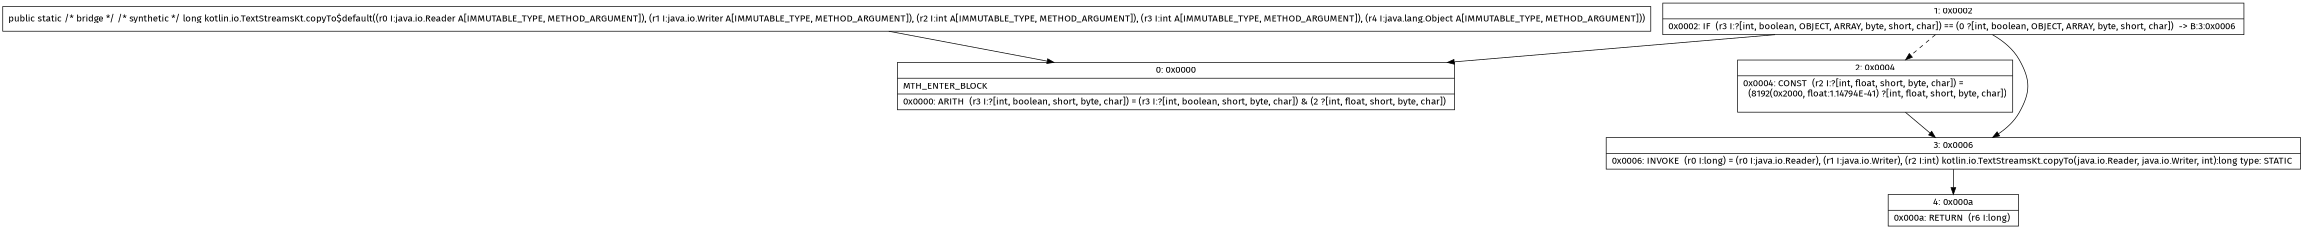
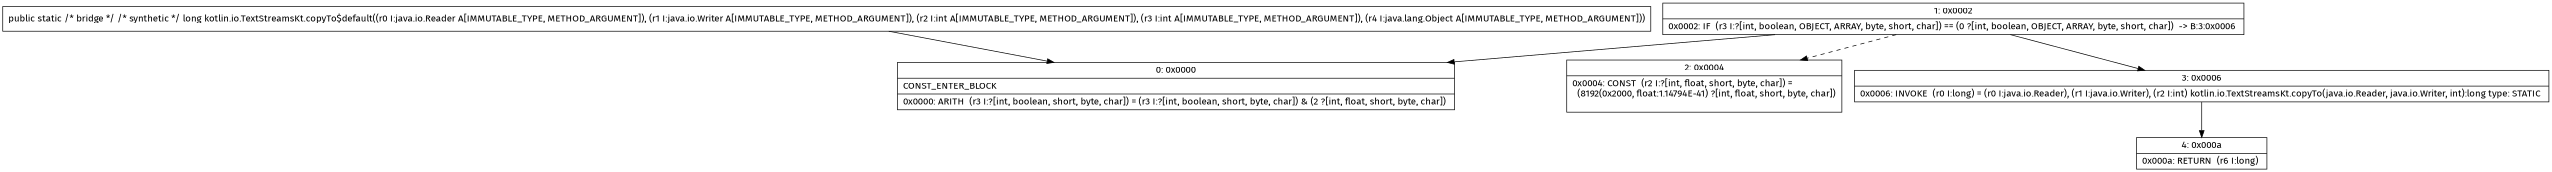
  digraph {
    fontname="Fira Sans"
    node [fontname="Fira Sans" shape=record]
    edge [fontname="Fira Sans"]
-   n1 [label="{0\:\ 0x0000|MTH_ENTER_BLOCK\l|0x0000: ARITH  (r3 I:?[int, boolean, short, byte, char]) = (r3 I:?[int, boolean, short, byte, char]) & (2 ?[int, float, short, byte, char]) \l}"]
+   n1 [label="{0\:\ 0x0000|CONST_ENTER_BLOCK\l|0x0000: ARITH  (r3 I:?[int, boolean, short, byte, char]) = (r3 I:?[int, boolean, short, byte, char]) & (2 ?[int, float, short, byte, char]) \l}"]
    n2 [label="{1\:\ 0x0002|0x0002: IF  (r3 I:?[int, boolean, OBJECT, ARRAY, byte, short, char]) == (0 ?[int, boolean, OBJECT, ARRAY, byte, short, char])  \-\> B:3:0x0006 \l}"]
    n3 [label="{2\:\ 0x0004|0x0004: CONST  (r2 I:?[int, float, short, byte, char]) = \l  (8192(0x2000, float:1.14794E\-41) ?[int, float, short, byte, char])\l \l}"]
    n4 [label="{3\:\ 0x0006|0x0006: INVOKE  (r0 I:long) = (r0 I:java.io.Reader), (r1 I:java.io.Writer), (r2 I:int) kotlin.io.TextStreamsKt.copyTo(java.io.Reader, java.io.Writer, int):long type: STATIC \l}"]
    n5 [label="{4\:\ 0x000a|0x000a: RETURN  (r6 I:long) \l}"]
    n6 [label="{public static \/* bridge *\/ \/* synthetic *\/ long kotlin.io.TextStreamsKt.copyTo$default((r0 I:java.io.Reader A[IMMUTABLE_TYPE, METHOD_ARGUMENT]), (r1 I:java.io.Writer A[IMMUTABLE_TYPE, METHOD_ARGUMENT]), (r2 I:int A[IMMUTABLE_TYPE, METHOD_ARGUMENT]), (r3 I:int A[IMMUTABLE_TYPE, METHOD_ARGUMENT]), (r4 I:java.lang.Object A[IMMUTABLE_TYPE, METHOD_ARGUMENT])) }"]
    n2 -> n1
    n2 -> n3 [style=dashed]
    n2 -> n4
-   n3 -> n4
    n4 -> n5
    n6 -> n1
  }
